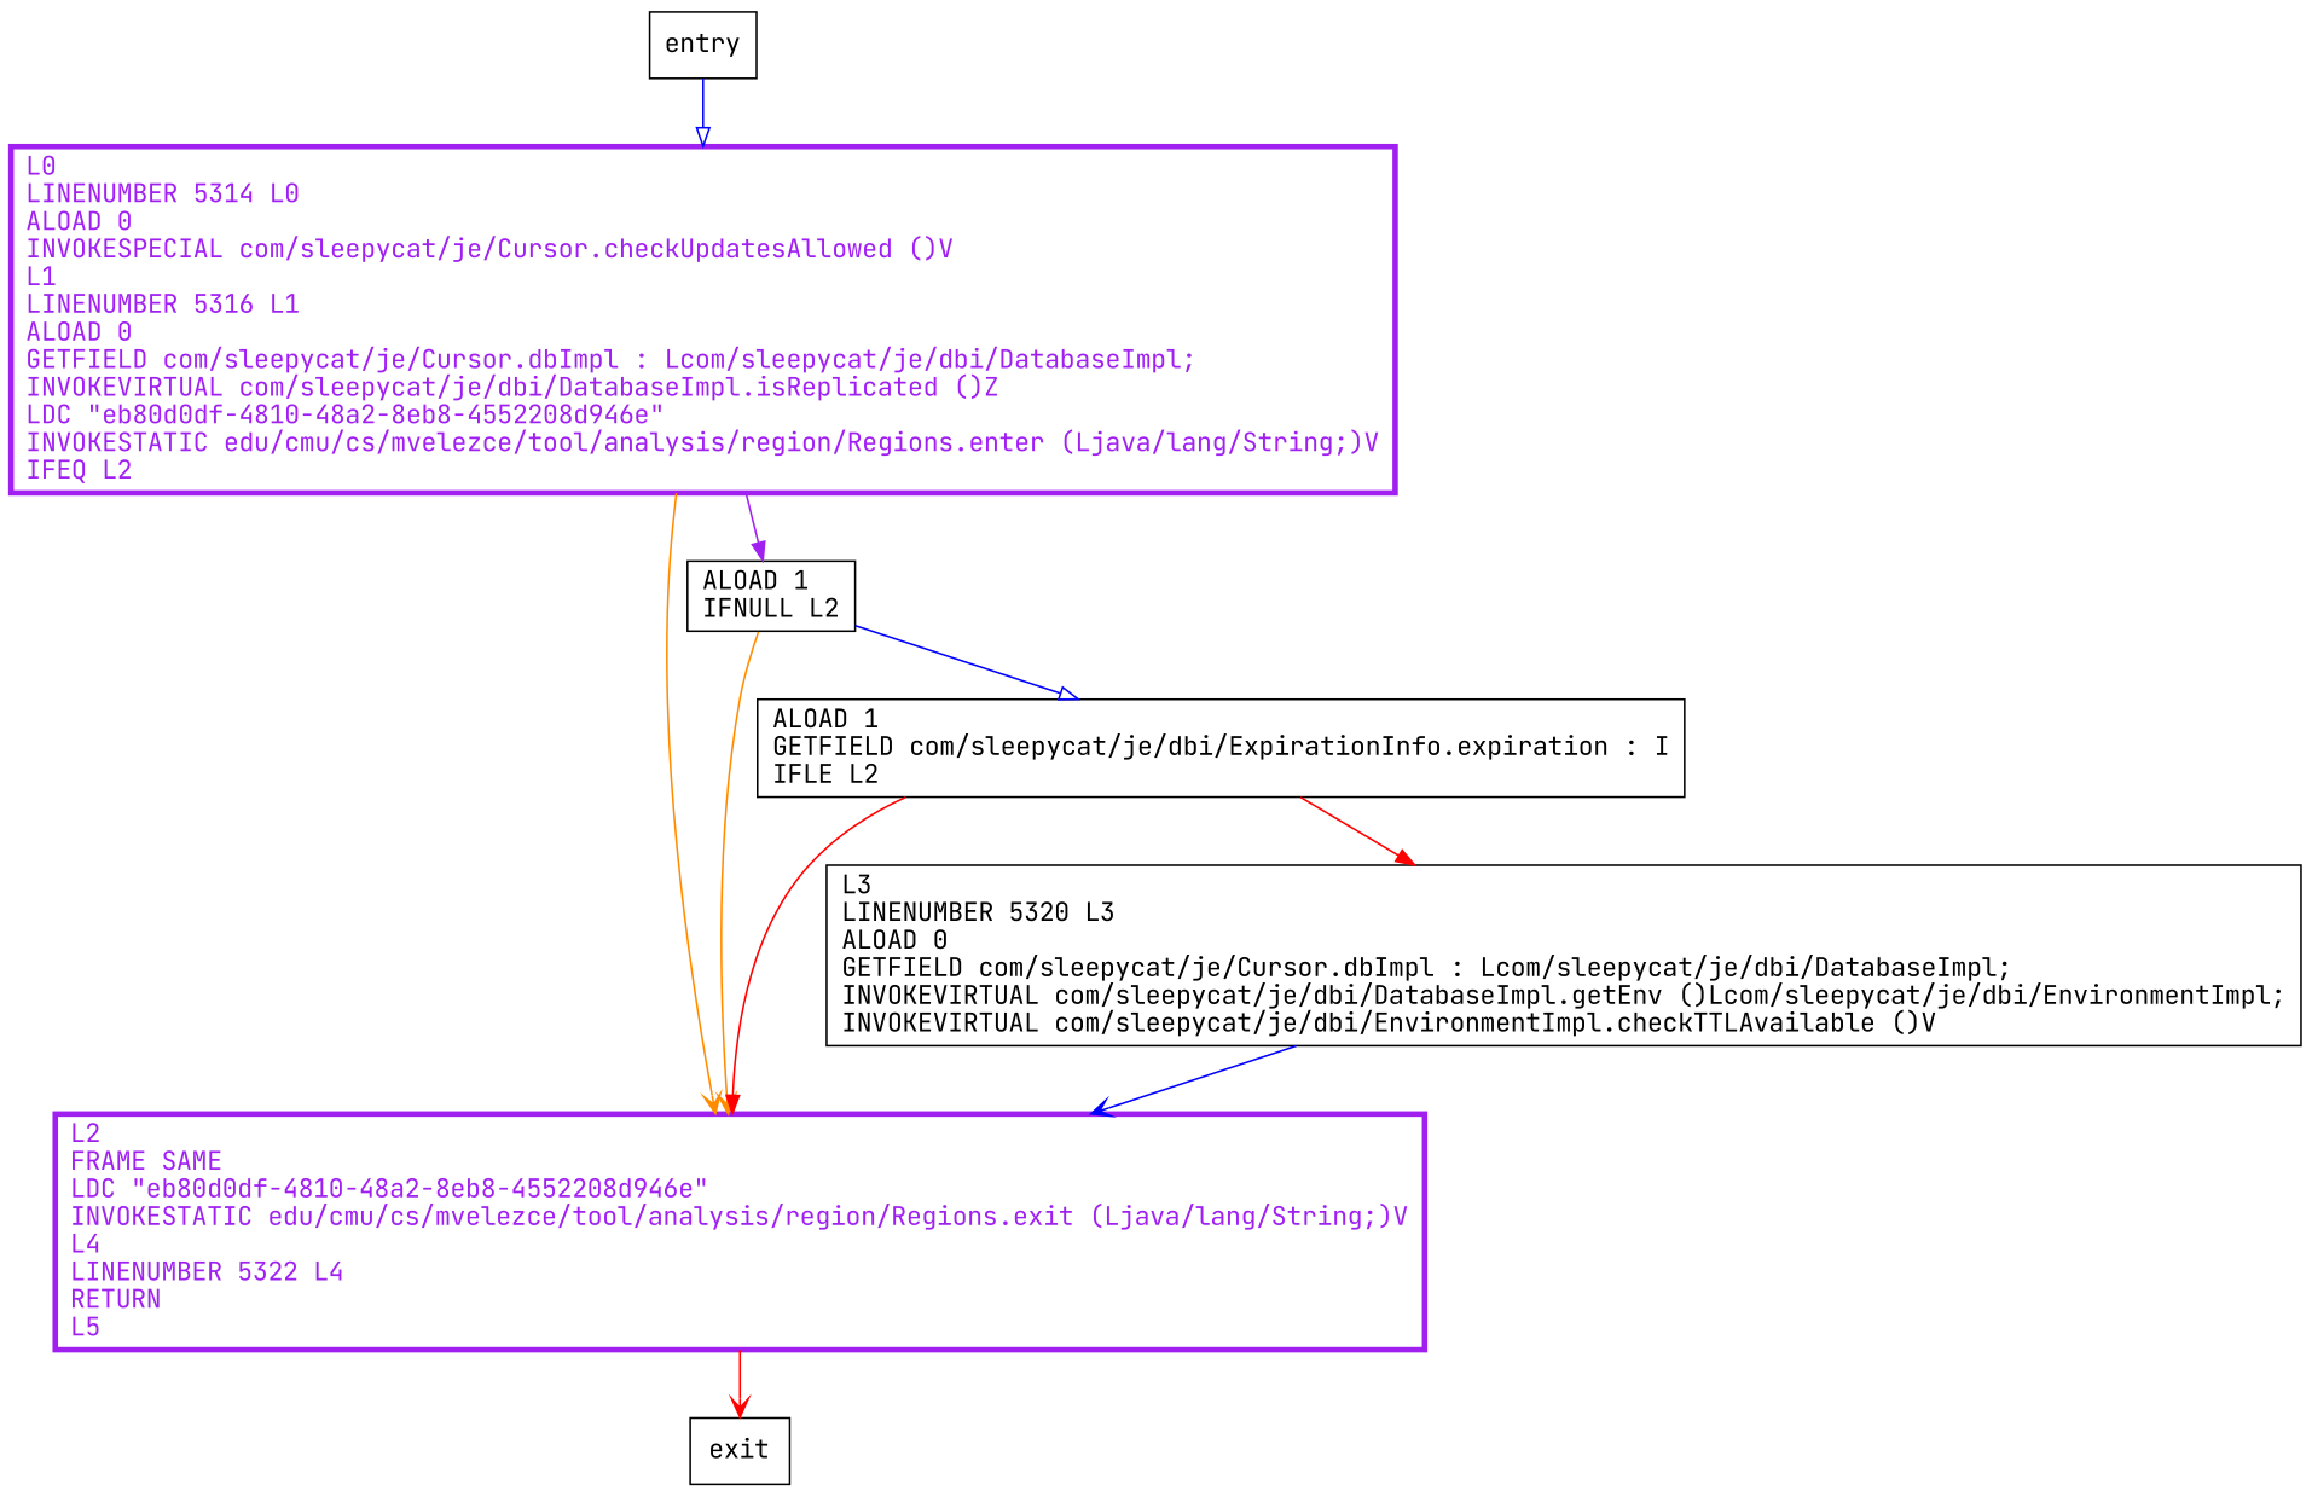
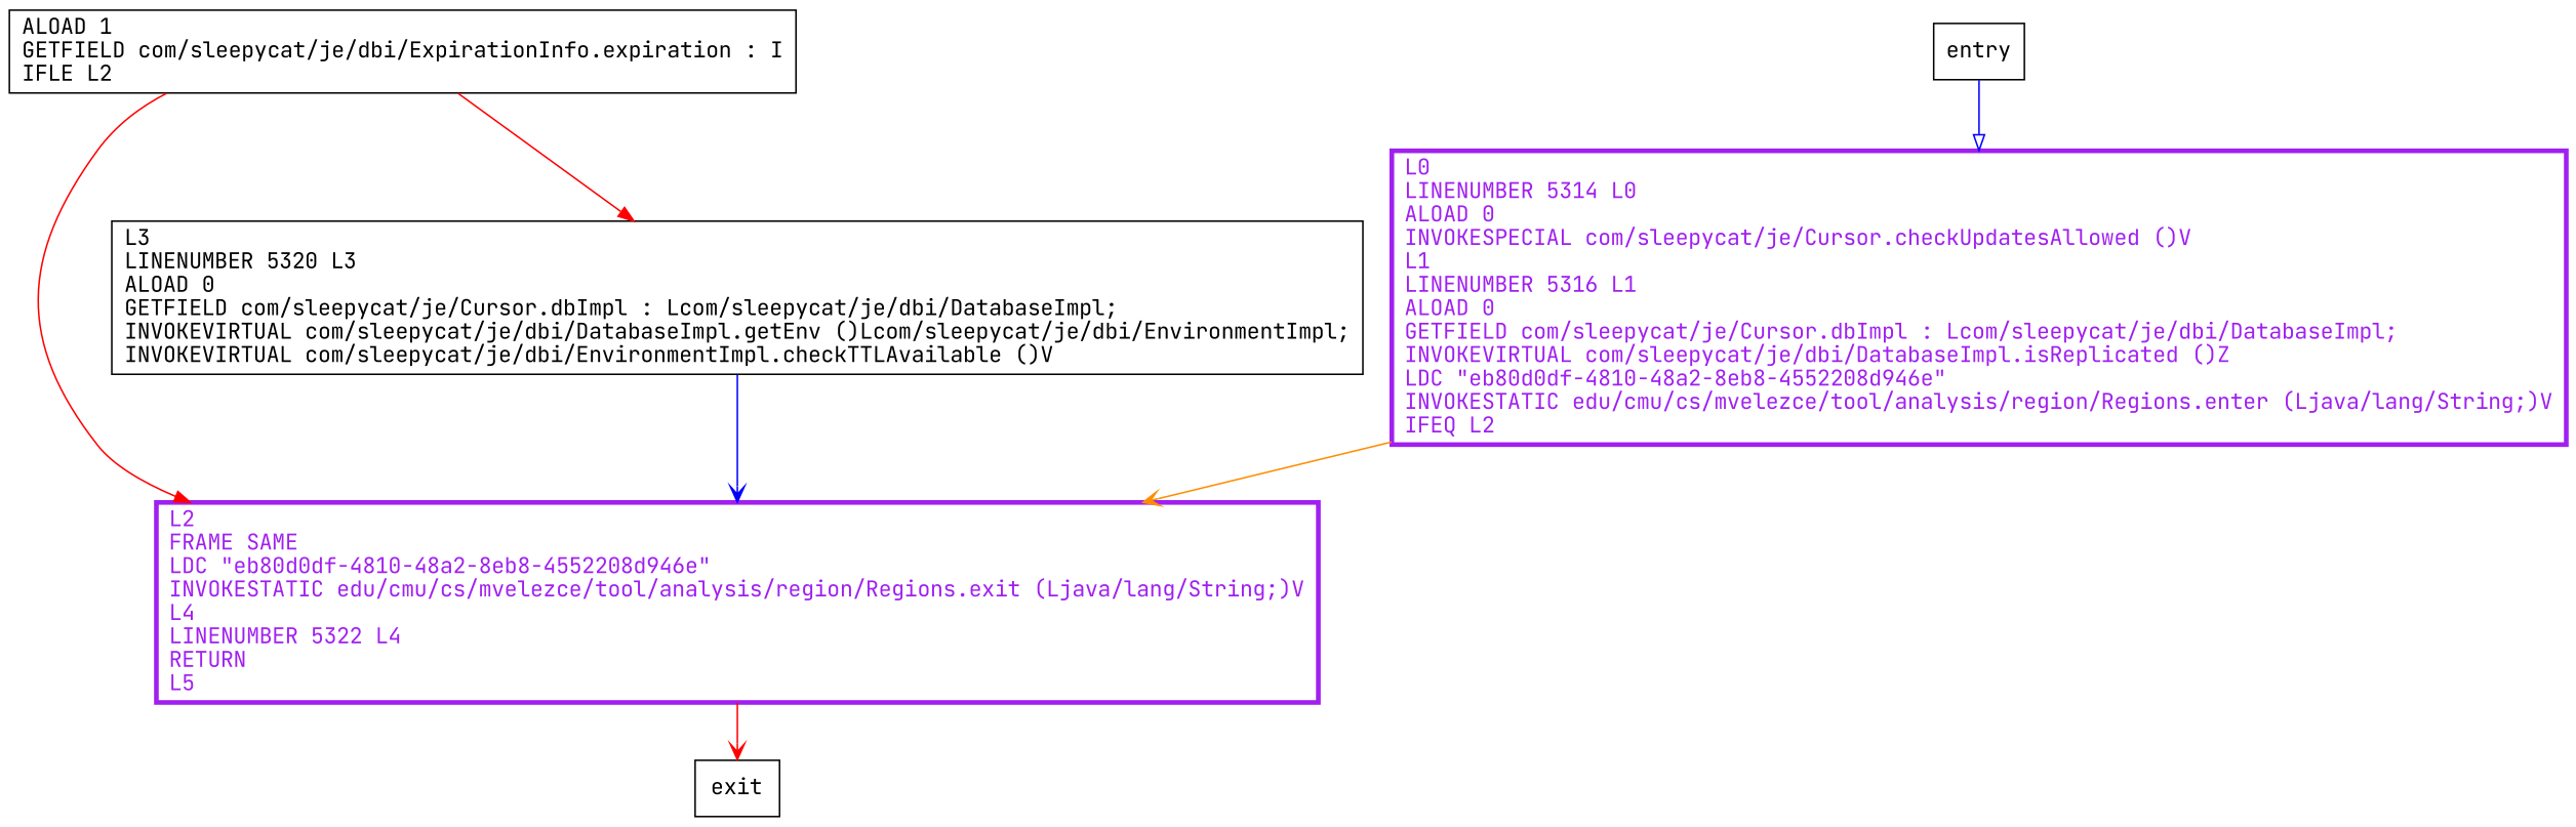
  digraph {
    fontname="JetBrains Mono"
    node [shape=record fontname="JetBrains Mono"]
    edge [color=red arrowhead=vee fontname="JetBrains Mono"]
    n1 [color=purple fontcolor=purple label="L0\lLINENUMBER 5314 L0\lALOAD 0\lINVOKESPECIAL com/sleepycat/je/Cursor.checkUpdatesAllowed ()V\lL1\lLINENUMBER 5316 L1\lALOAD 0\lGETFIELD com/sleepycat/je/Cursor.dbImpl : Lcom/sleepycat/je/dbi/DatabaseImpl;\lINVOKEVIRTUAL com/sleepycat/je/dbi/DatabaseImpl.isReplicated ()Z\lLDC \"eb80d0df-4810-48a2-8eb8-4552208d946e\"\lINVOKESTATIC edu/cmu/cs/mvelezce/tool/analysis/region/Regions.enter (Ljava/lang/String;)V\lIFEQ L2\l" penwidth=3]
    n2 [color=purple fontcolor=purple label="L2\lFRAME SAME\lLDC \"eb80d0df-4810-48a2-8eb8-4552208d946e\"\lINVOKESTATIC edu/cmu/cs/mvelezce/tool/analysis/region/Regions.exit (Ljava/lang/String;)V\lL4\lLINENUMBER 5322 L4\lRETURN\lL5\l" penwidth=3]
-   n3 [label="ALOAD 1\lIFNULL L2\l"]
    n4 [label="L3\lLINENUMBER 5320 L3\lALOAD 0\lGETFIELD com/sleepycat/je/Cursor.dbImpl : Lcom/sleepycat/je/dbi/DatabaseImpl;\lINVOKEVIRTUAL com/sleepycat/je/dbi/DatabaseImpl.getEnv ()Lcom/sleepycat/je/dbi/EnvironmentImpl;\lINVOKEVIRTUAL com/sleepycat/je/dbi/EnvironmentImpl.checkTTLAvailable ()V\l"]
    exit
    n6 [label="ALOAD 1\lGETFIELD com/sleepycat/je/dbi/ExpirationInfo.expiration : I\lIFLE L2\l"]
    entry
    n1 -> n2 [color=darkorange]
-   n1 -> n3 [color=purple arrowhead=normal]
    n2 -> exit
-   n3 -> n2 [color=darkorange]
-   n3 -> n6 [color=blue arrowhead=onormal]
    n4 -> n2 [color=blue]
    n6 -> n2 [arrowhead=normal]
    n6 -> n4 [arrowhead=normal]
    entry -> n1 [color=blue arrowhead=onormal]
  }
